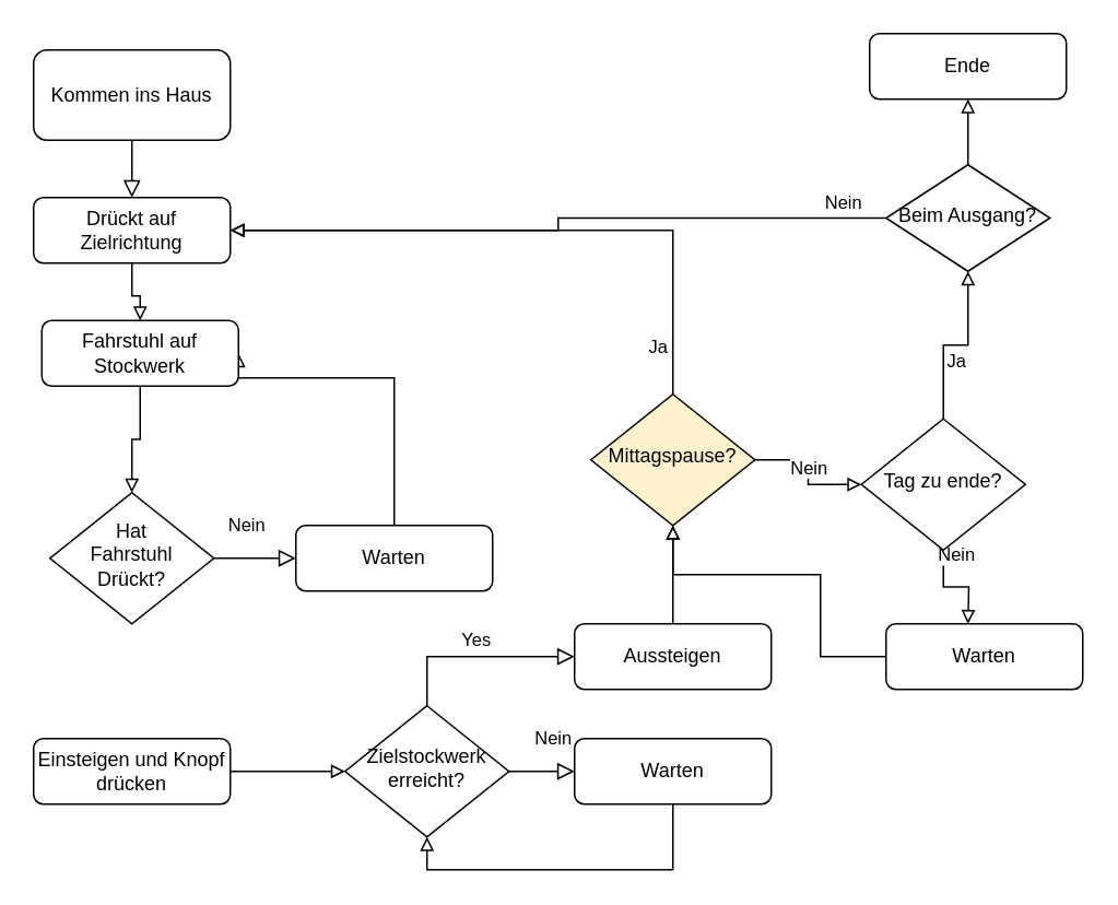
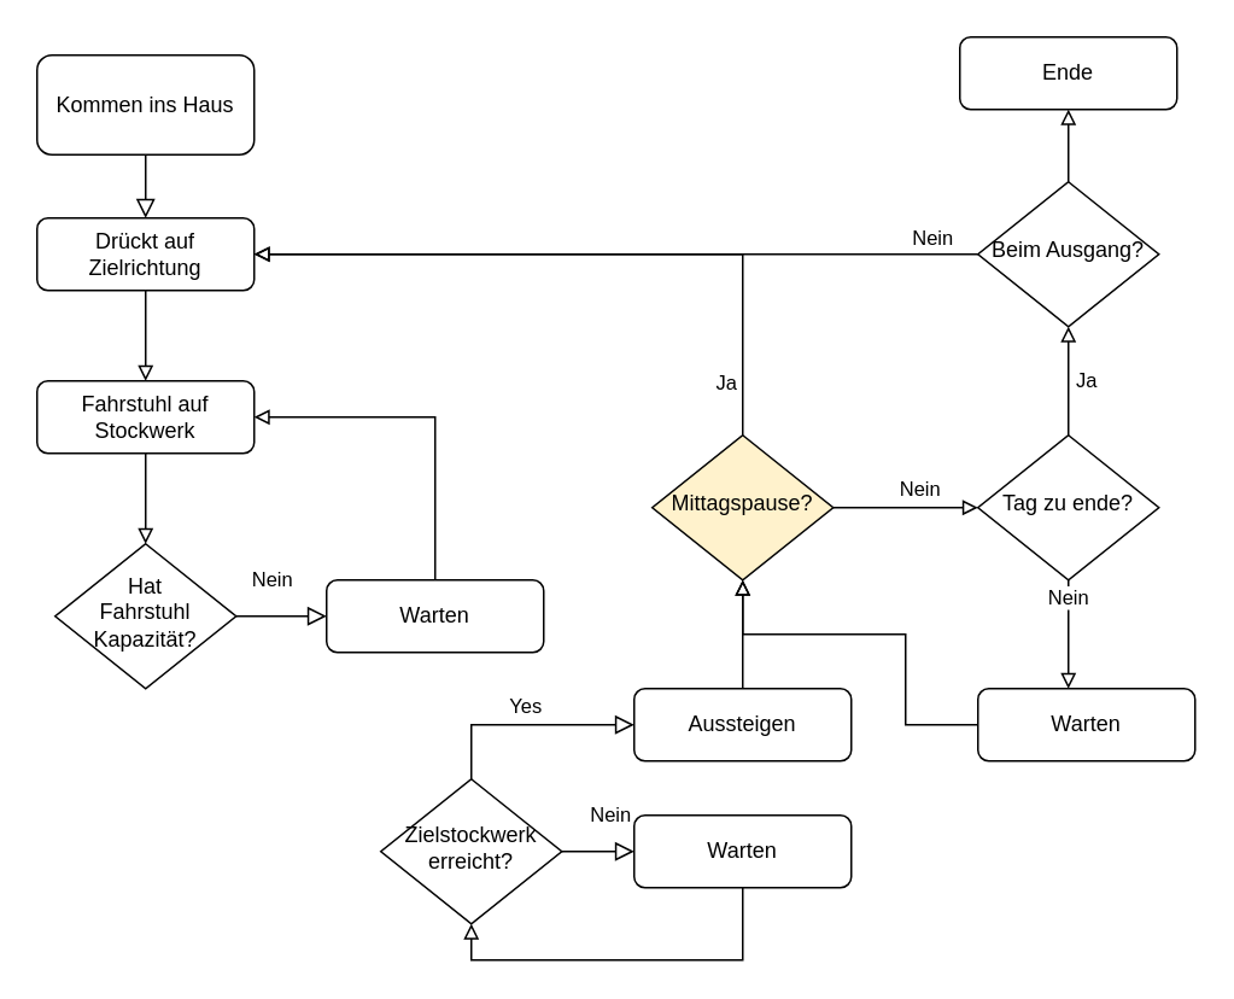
  <mxCell id="0" />
  <mxCell id="1" parent="0" />
  <mxCell id="2" value="" style="rounded=0;html=1;jettySize=auto;orthogonalLoop=1;fontSize=11;endArrow=block;endFill=0;endSize=8;strokeWidth=1;shadow=0;labelBackgroundColor=none;edgeStyle=orthogonalEdgeStyle;entryX=0.5;entryY=0;entryDx=0;entryDy=0;" parent="1" source="3" target="16" edge="1"><mxGeometry relative="1" as="geometry" /></mxCell>
  <mxCell id="3" value="Kommen ins Haus" style="rounded=1;whiteSpace=wrap;html=1;fontSize=12;glass=0;strokeWidth=1;shadow=0;" parent="1" vertex="1"><mxGeometry x="20" y="30" width="120" height="55" as="geometry" /></mxCell>
  <mxCell id="4" value="Nein" style="edgeStyle=orthogonalEdgeStyle;rounded=0;html=1;jettySize=auto;orthogonalLoop=1;fontSize=11;endArrow=block;endFill=0;endSize=8;strokeWidth=1;shadow=0;labelBackgroundColor=none;" parent="1" source="5" target="7" edge="1"><mxGeometry x="-0.2" y="20" relative="1" as="geometry"><mxPoint as="offset" /></mxGeometry></mxCell>
- <mxCell id="5" value="Hat &lt;br&gt;Fahrstuhl Drückt?" style="rhombus;whiteSpace=wrap;html=1;shadow=0;fontFamily=Helvetica;fontSize=12;align=center;strokeWidth=1;spacing=6;spacingTop=-4;" parent="1" vertex="1"><mxGeometry x="30" y="300" width="100" height="80" as="geometry" /></mxCell>
+ <mxCell id="5" value="Hat &lt;br&gt;Fahrstuhl Kapazität?" style="rhombus;whiteSpace=wrap;html=1;shadow=0;fontFamily=Helvetica;fontSize=12;align=center;strokeWidth=1;spacing=6;spacingTop=-4;" parent="1" vertex="1"><mxGeometry x="30" y="300" width="100" height="80" as="geometry" /></mxCell>
  <mxCell id="6" style="edgeStyle=orthogonalEdgeStyle;rounded=0;orthogonalLoop=1;jettySize=auto;html=1;entryX=1;entryY=0.5;entryDx=0;entryDy=0;endArrow=block;endFill=0;" edge="1" parent="1" source="7" target="18"><mxGeometry relative="1" as="geometry"><Array as="points"><mxPoint x="240" y="230" /></Array></mxGeometry></mxCell>
  <mxCell id="7" value="Warten" style="rounded=1;whiteSpace=wrap;html=1;fontSize=12;glass=0;strokeWidth=1;shadow=0;" parent="1" vertex="1"><mxGeometry x="180" y="320" width="120" height="40" as="geometry" /></mxCell>
  <mxCell id="8" value="Nein" style="rounded=0;html=1;jettySize=auto;orthogonalLoop=1;fontSize=11;endArrow=block;endFill=0;endSize=8;strokeWidth=1;shadow=0;labelBackgroundColor=none;edgeStyle=orthogonalEdgeStyle;" parent="1" source="10" target="12" edge="1"><mxGeometry x="0.333" y="20" relative="1" as="geometry"><mxPoint as="offset" /></mxGeometry></mxCell>
  <mxCell id="9" value="Yes" style="edgeStyle=orthogonalEdgeStyle;rounded=0;html=1;jettySize=auto;orthogonalLoop=1;fontSize=11;endArrow=block;endFill=0;endSize=8;strokeWidth=1;shadow=0;labelBackgroundColor=none;" parent="1" source="10" target="14" edge="1"><mxGeometry y="10" relative="1" as="geometry"><mxPoint as="offset" /><Array as="points"><mxPoint x="260" y="400" /></Array></mxGeometry></mxCell>
  <mxCell id="10" value="Zielstockwerk erreicht?" style="rhombus;whiteSpace=wrap;html=1;shadow=0;fontFamily=Helvetica;fontSize=12;align=center;strokeWidth=1;spacing=6;spacingTop=-4;" parent="1" vertex="1"><mxGeometry x="210" y="430" width="100" height="80" as="geometry" /></mxCell>
  <mxCell id="11" style="edgeStyle=orthogonalEdgeStyle;rounded=0;orthogonalLoop=1;jettySize=auto;html=1;entryX=0.5;entryY=1;entryDx=0;entryDy=0;endArrow=block;endFill=0;" edge="1" parent="1" source="12" target="10"><mxGeometry relative="1" as="geometry"><Array as="points"><mxPoint x="410" y="530" /><mxPoint x="260" y="530" /></Array></mxGeometry></mxCell>
  <mxCell id="12" value="Warten" style="rounded=1;whiteSpace=wrap;html=1;fontSize=12;glass=0;strokeWidth=1;shadow=0;" parent="1" vertex="1"><mxGeometry x="350" y="450" width="120" height="40" as="geometry" /></mxCell>
  <mxCell id="13" style="edgeStyle=orthogonalEdgeStyle;rounded=0;orthogonalLoop=1;jettySize=auto;html=1;endArrow=block;endFill=0;" edge="1" parent="1" source="14" target="24"><mxGeometry relative="1" as="geometry"><mxPoint x="410" y="270" as="targetPoint" /></mxGeometry></mxCell>
  <mxCell id="14" value="Aussteigen" style="rounded=1;whiteSpace=wrap;html=1;fontSize=12;glass=0;strokeWidth=1;shadow=0;" parent="1" vertex="1"><mxGeometry x="350" y="380" width="120" height="40" as="geometry" /></mxCell>
  <mxCell id="15" style="edgeStyle=orthogonalEdgeStyle;rounded=0;orthogonalLoop=1;jettySize=auto;html=1;endArrow=block;endFill=0;" edge="1" parent="1" source="16" target="18"><mxGeometry relative="1" as="geometry" /></mxCell>
  <mxCell id="16" value="Drückt auf Zielrichtung" style="rounded=1;whiteSpace=wrap;html=1;fontSize=12;glass=0;strokeWidth=1;shadow=0;" vertex="1" parent="1"><mxGeometry x="20" y="120" width="120" height="40" as="geometry" /></mxCell>
  <mxCell id="17" style="edgeStyle=orthogonalEdgeStyle;rounded=0;orthogonalLoop=1;jettySize=auto;html=1;entryX=0.5;entryY=0;entryDx=0;entryDy=0;endArrow=block;endFill=0;" edge="1" parent="1" source="18" target="5"><mxGeometry relative="1" as="geometry" /></mxCell>
- <mxCell id="18" value="Fahrstuhl auf Stockwerk" style="rounded=1;whiteSpace=wrap;html=1;fontSize=12;glass=0;strokeWidth=1;shadow=0;" vertex="1" parent="1"><mxGeometry x="25" y="195" width="120" height="40" as="geometry" /></mxCell>
- <mxCell id="19" style="edgeStyle=orthogonalEdgeStyle;rounded=0;orthogonalLoop=1;jettySize=auto;html=1;entryX=0;entryY=0.5;entryDx=0;entryDy=0;endArrow=block;endFill=0;" edge="1" parent="1" source="20" target="10"><mxGeometry relative="1" as="geometry" /></mxCell>
- <mxCell id="20" value="Einsteigen und Knopf drücken" style="rounded=1;whiteSpace=wrap;html=1;fontSize=12;glass=0;strokeWidth=1;shadow=0;" vertex="1" parent="1"><mxGeometry x="20" y="450" width="120" height="40" as="geometry" /></mxCell>
+ <mxCell id="18" value="Fahrstuhl auf Stockwerk" style="rounded=1;whiteSpace=wrap;html=1;fontSize=12;glass=0;strokeWidth=1;shadow=0;" vertex="1" parent="1"><mxGeometry x="20" y="210" width="120" height="40" as="geometry" /></mxCell>
  <mxCell id="21" style="edgeStyle=orthogonalEdgeStyle;rounded=0;orthogonalLoop=1;jettySize=auto;html=1;entryX=1;entryY=0.5;entryDx=0;entryDy=0;endArrow=block;endFill=0;" edge="1" parent="1" source="24" target="16"><mxGeometry relative="1" as="geometry"><Array as="points"><mxPoint x="410" y="140" /></Array></mxGeometry></mxCell>
  <mxCell id="22" value="Ja" style="edgeLabel;html=1;align=center;verticalAlign=middle;resizable=0;points=[];" vertex="1" connectable="0" parent="21"><mxGeometry x="-0.613" y="3" relative="1" as="geometry"><mxPoint x="-7" y="42" as="offset" /></mxGeometry></mxCell>
  <mxCell id="23" value="Nein" style="edgeStyle=orthogonalEdgeStyle;rounded=0;orthogonalLoop=1;jettySize=auto;html=1;endArrow=block;endFill=0;" edge="1" parent="1" source="24" target="27"><mxGeometry x="0.2" y="10" relative="1" as="geometry"><mxPoint as="offset" /></mxGeometry></mxCell>
  <mxCell id="24" value="Mittagspause?" style="rhombus;whiteSpace=wrap;html=1;shadow=0;fontFamily=Helvetica;fontSize=12;align=center;strokeWidth=1;spacing=6;spacingTop=-4;fillColor=#fff2cc;" vertex="1" parent="1"><mxGeometry x="360" y="240" width="100" height="80" as="geometry" /></mxCell>
  <mxCell id="25" value="Ja" style="edgeStyle=orthogonalEdgeStyle;rounded=0;orthogonalLoop=1;jettySize=auto;html=1;endArrow=block;endFill=0;" edge="1" parent="1" source="27" target="31"><mxGeometry y="-10" relative="1" as="geometry"><mxPoint as="offset" /></mxGeometry></mxCell>
  <mxCell id="26" value="Nein" style="edgeStyle=orthogonalEdgeStyle;rounded=0;orthogonalLoop=1;jettySize=auto;html=1;endArrow=block;endFill=0;" edge="1" parent="1" source="27"><mxGeometry y="20" relative="1" as="geometry"><mxPoint x="590" y="380" as="targetPoint" /><mxPoint as="offset" /></mxGeometry></mxCell>
- <mxCell id="27" value="Tag zu ende?" style="rhombus;whiteSpace=wrap;html=1;shadow=0;fontFamily=Helvetica;fontSize=12;align=center;strokeWidth=1;spacing=6;spacingTop=-4;" vertex="1" parent="1"><mxGeometry x="525" y="255" width="100" height="80" as="geometry" /></mxCell>
+ <mxCell id="27" value="Tag zu ende?" style="rhombus;whiteSpace=wrap;html=1;shadow=0;fontFamily=Helvetica;fontSize=12;align=center;strokeWidth=1;spacing=6;spacingTop=-4;" vertex="1" parent="1"><mxGeometry x="540" y="240" width="100" height="80" as="geometry" /></mxCell>
  <mxCell id="28" style="edgeStyle=orthogonalEdgeStyle;rounded=0;orthogonalLoop=1;jettySize=auto;html=1;endArrow=block;endFill=0;" edge="1" parent="1" source="31" target="16"><mxGeometry relative="1" as="geometry" /></mxCell>
  <mxCell id="29" value="Nein" style="edgeLabel;html=1;align=center;verticalAlign=middle;resizable=0;points=[];" vertex="1" connectable="0" parent="28"><mxGeometry x="-0.748" relative="1" as="geometry"><mxPoint x="24" y="-10" as="offset" /></mxGeometry></mxCell>
  <mxCell id="30" style="edgeStyle=orthogonalEdgeStyle;rounded=0;orthogonalLoop=1;jettySize=auto;html=1;entryX=0.5;entryY=1;entryDx=0;entryDy=0;endArrow=block;endFill=0;" edge="1" parent="1" source="31" target="34"><mxGeometry relative="1" as="geometry" /></mxCell>
- <mxCell id="31" value="Beim Ausgang?" style="rhombus;whiteSpace=wrap;html=1;shadow=0;fontFamily=Helvetica;fontSize=12;align=center;strokeWidth=1;spacing=6;spacingTop=-4;" vertex="1" parent="1"><mxGeometry x="540" y="100" width="100" height="65" as="geometry" /></mxCell>
+ <mxCell id="31" value="Beim Ausgang?" style="rhombus;whiteSpace=wrap;html=1;shadow=0;fontFamily=Helvetica;fontSize=12;align=center;strokeWidth=1;spacing=6;spacingTop=-4;" vertex="1" parent="1"><mxGeometry x="540" y="100" width="100" height="80" as="geometry" /></mxCell>
  <mxCell id="32" style="edgeStyle=orthogonalEdgeStyle;rounded=0;orthogonalLoop=1;jettySize=auto;html=1;endArrow=block;endFill=0;" edge="1" parent="1" source="33" target="24"><mxGeometry relative="1" as="geometry"><Array as="points"><mxPoint x="500" y="400" /><mxPoint x="500" y="350" /><mxPoint x="410" y="350" /></Array></mxGeometry></mxCell>
  <mxCell id="33" value="Warten" style="rounded=1;whiteSpace=wrap;html=1;fontSize=12;glass=0;strokeWidth=1;shadow=0;" vertex="1" parent="1"><mxGeometry x="540" y="380" width="120" height="40" as="geometry" /></mxCell>
  <mxCell id="34" value="Ende" style="rounded=1;whiteSpace=wrap;html=1;fontSize=12;glass=0;strokeWidth=1;shadow=0;" vertex="1" parent="1"><mxGeometry x="530" y="20" width="120" height="40" as="geometry" /></mxCell>
